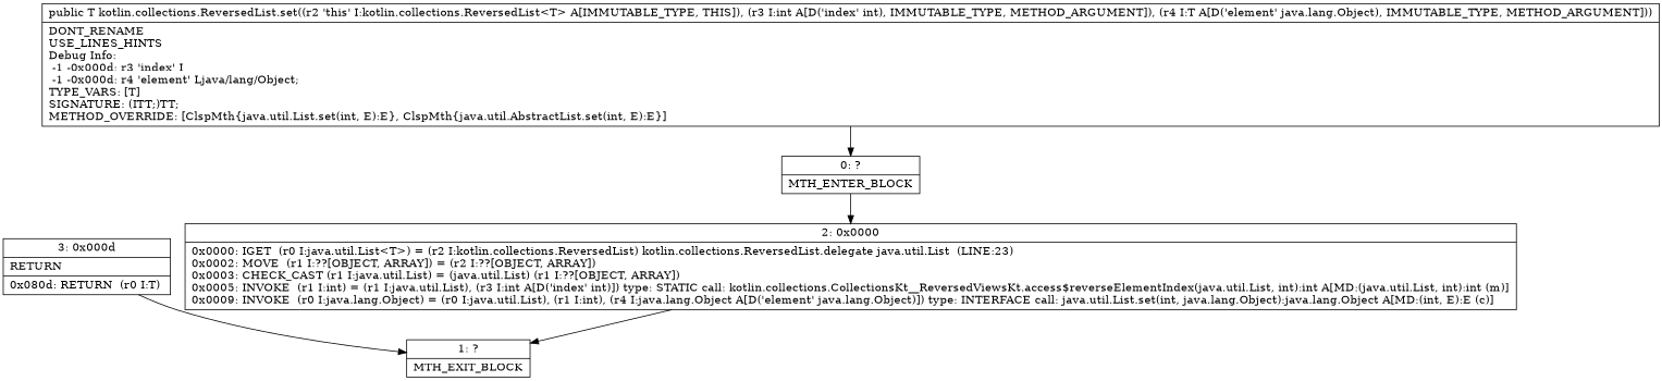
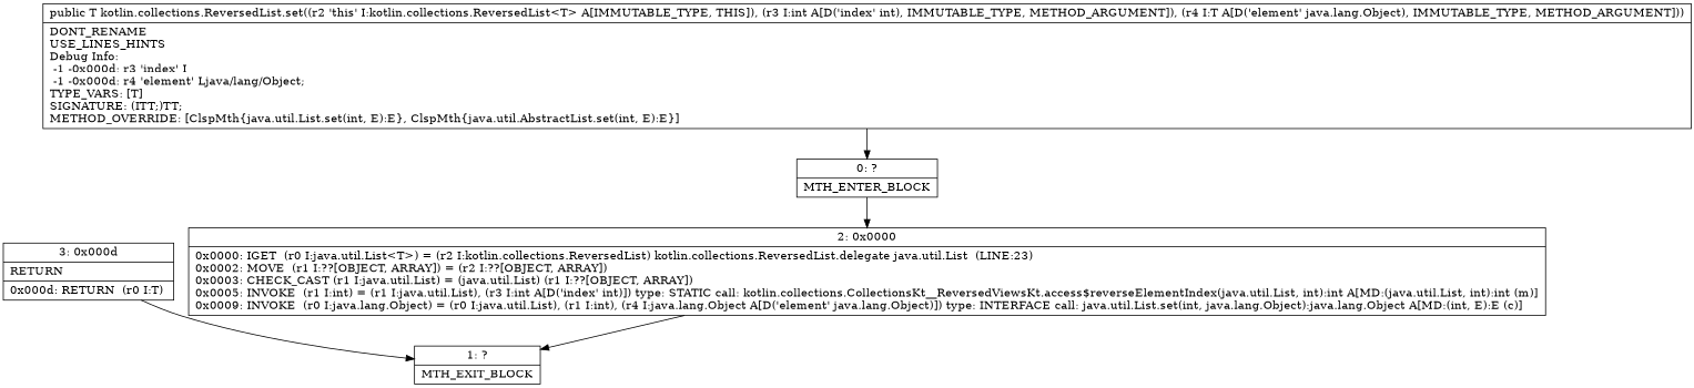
  digraph {
    node [shape=record]
    n1 [label="{0\:\ ?|MTH_ENTER_BLOCK\l}"]
    n2 [label="{2\:\ 0x0000|0x0000: IGET  (r0 I:java.util.List\<T\>) = (r2 I:kotlin.collections.ReversedList) kotlin.collections.ReversedList.delegate java.util.List  (LINE:23)\l0x0002: MOVE  (r1 I:??[OBJECT, ARRAY]) = (r2 I:??[OBJECT, ARRAY]) \l0x0003: CHECK_CAST (r1 I:java.util.List) = (java.util.List) (r1 I:??[OBJECT, ARRAY]) \l0x0005: INVOKE  (r1 I:int) = (r1 I:java.util.List), (r3 I:int A[D('index' int)]) type: STATIC call: kotlin.collections.CollectionsKt__ReversedViewsKt.access$reverseElementIndex(java.util.List, int):int A[MD:(java.util.List, int):int (m)]\l0x0009: INVOKE  (r0 I:java.lang.Object) = (r0 I:java.util.List), (r1 I:int), (r4 I:java.lang.Object A[D('element' java.lang.Object)]) type: INTERFACE call: java.util.List.set(int, java.lang.Object):java.lang.Object A[MD:(int, E):E (c)]\l}"]
    n3 [label="{1\:\ ?|MTH_EXIT_BLOCK\l}"]
-   n4 [label="{3\:\ 0x000d|RETURN\l|0x080d: RETURN  (r0 I:T) \l}"]
+   n4 [label="{3\:\ 0x000d|RETURN\l|0x000d: RETURN  (r0 I:T) \l}"]
    n5 [label="{public T kotlin.collections.ReversedList.set((r2 'this' I:kotlin.collections.ReversedList\<T\> A[IMMUTABLE_TYPE, THIS]), (r3 I:int A[D('index' int), IMMUTABLE_TYPE, METHOD_ARGUMENT]), (r4 I:T A[D('element' java.lang.Object), IMMUTABLE_TYPE, METHOD_ARGUMENT]))  | DONT_RENAME\lUSE_LINES_HINTS\lDebug Info:\l  \-1 \-0x000d: r3 'index' I\l  \-1 \-0x000d: r4 'element' Ljava\/lang\/Object;\lTYPE_VARS: [T]\lSIGNATURE: (ITT;)TT;\lMETHOD_OVERRIDE: [ClspMth\{java.util.List.set(int, E):E\}, ClspMth\{java.util.AbstractList.set(int, E):E\}]\l}"]
    n1 -> n2
    n2 -> n3
    n4 -> n3
    n5 -> n1
  }
